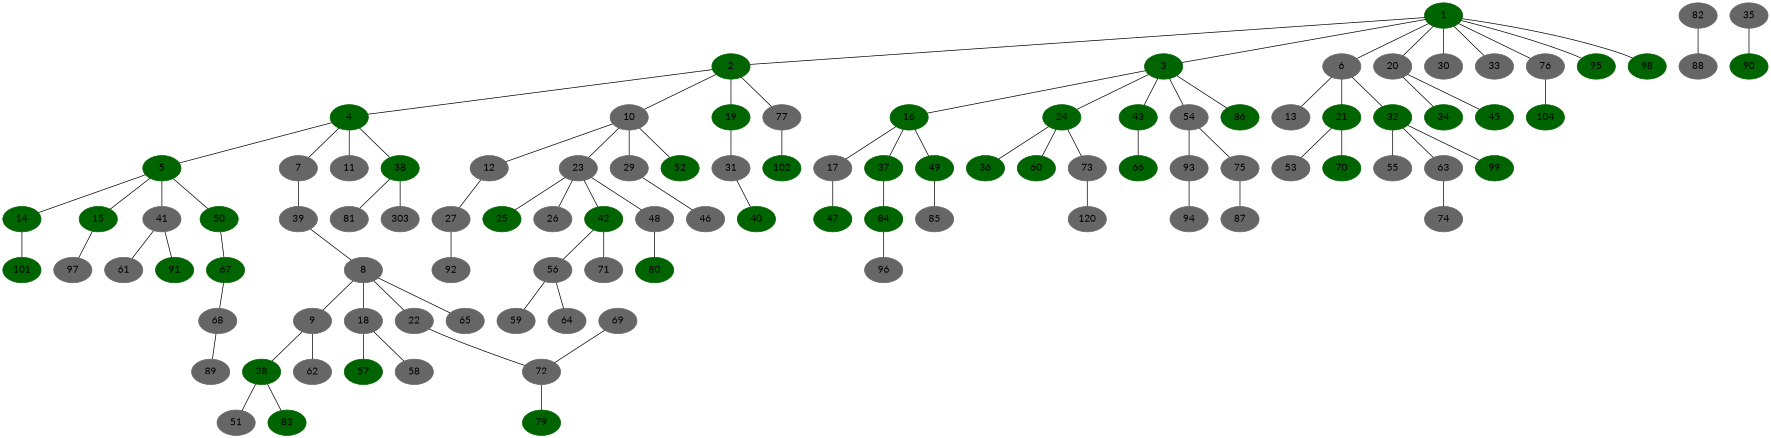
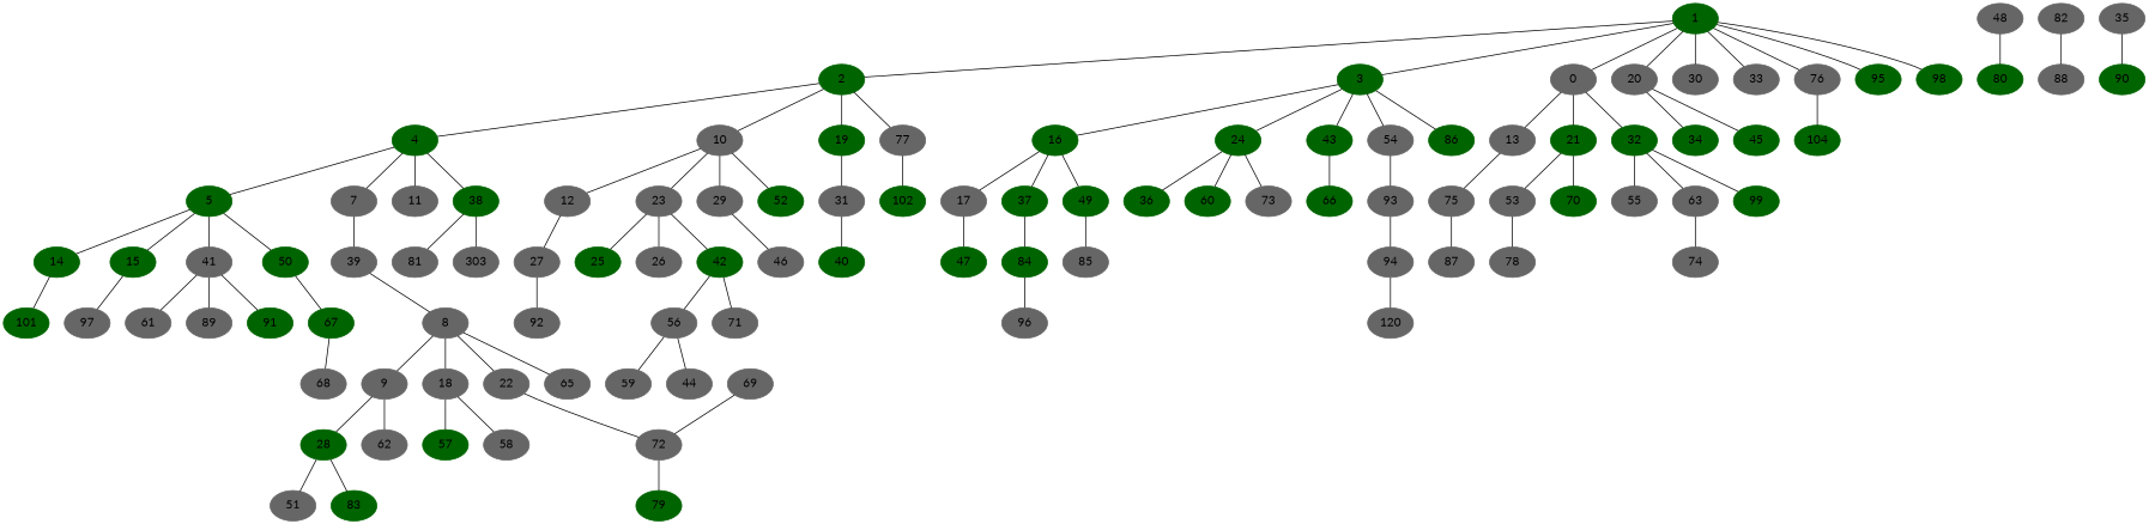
  graph {
    fontname=Lato
    node [color=gray40 fontname=Lato style=filled]
    edge [fontname=Lato]
    1 [color=darkgreen]
    2 [color=darkgreen]
    3 [color=darkgreen]
-   6
+   6 [label=0]
    20
    30
    33
    76
    95 [color=darkgreen]
    98 [color=darkgreen]
    4 [color=darkgreen]
    10
    19 [color=darkgreen]
    77
    16 [color=darkgreen]
    24 [color=darkgreen]
    43 [color=darkgreen]
    54
    86 [color=darkgreen]
    13
    21 [color=darkgreen]
    32 [color=darkgreen]
    34 [color=darkgreen]
    45 [color=darkgreen]
    104 [color=darkgreen]
    5 [color=darkgreen]
    7
    11
    38 [color=darkgreen]
    12
    23
    29
    52 [color=darkgreen]
    31
    102 [color=darkgreen]
    17
    37 [color=darkgreen]
    49 [color=darkgreen]
    36 [color=darkgreen]
    60 [color=darkgreen]
    73
    66 [color=darkgreen]
    93
    14 [color=darkgreen]
    15 [color=darkgreen]
    41
    50 [color=darkgreen]
    39
    81
    n50 [label=303]
    101 [color=darkgreen]
    97
    61
    89
    91 [color=darkgreen]
    67 [color=darkgreen]
    75
    53
    70 [color=darkgreen]
    55
    63
    99 [color=darkgreen]
    8
    9
    18
    22
    65
    69
    72
    28 [color=darkgreen]
    62
    57 [color=darkgreen]
    58
    51
    83 [color=darkgreen]
    27
    25 [color=darkgreen]
    26
    42 [color=darkgreen]
    48
    46
    92
    87
    82
    88
    47 [color=darkgreen]
    84 [color=darkgreen]
    85
    40 [color=darkgreen]
+   78
    90 [color=darkgreen]
    35
    56
    71
    80 [color=darkgreen]
    n96 [label=120]
    74
    96
    59
-   64
+   64 [label=44]
    68
    94
    79 [color=darkgreen]
    1 -- 2
    1 -- 3
    1 -- 6
    1 -- 20
    1 -- 30
    1 -- 33
    1 -- 76
    1 -- 95
    1 -- 98
    2 -- 4
    2 -- 10
    2 -- 19
    2 -- 77
    3 -- 16
    3 -- 24
    3 -- 43
    3 -- 54
    3 -- 86
    6 -- 13
    6 -- 21
    6 -- 32
    20 -- 34
    20 -- 45
    76 -- 104
    4 -- 5
    4 -- 7
    4 -- 11
    4 -- 38
    10 -- 12
    10 -- 23
    10 -- 29
    10 -- 52
    19 -- 31
    77 -- 102
    16 -- 17
    16 -- 37
    16 -- 49
    24 -- 36
    24 -- 60
    24 -- 73
    43 -- 66
    54 -- 93
-   54 -- 75
+   13 -- 75
    21 -- 53
    21 -- 70
    32 -- 55
    32 -- 63
    32 -- 99
    5 -- 14
    5 -- 15
    5 -- 41
    5 -- 50
    7 -- 39
    38 -- 81
    38 -- n50
    12 -- 27
    23 -- 25
    23 -- 26
    23 -- 42
-   23 -- 48
    29 -- 46
    31 -- 40
    17 -- 47
    37 -- 84
    49 -- 85
-   73 -- n96
+   94 -- n96
    93 -- 94
    14 -- 101
    15 -- 97
    41 -- 61
-   68 -- 89
+   41 -- 89
    41 -- 91
    50 -- 67
    39 -- 8
    67 -- 68
    75 -- 87
+   53 -- 78
    63 -- 74
    8 -- 9
    8 -- 18
    8 -- 22
    8 -- 65
    9 -- 28
    9 -- 62
    18 -- 57
    18 -- 58
    22 -- 72
    69 -- 72
    72 -- 79
    28 -- 51
    28 -- 83
    27 -- 92
    42 -- 56
    42 -- 71
    48 -- 80
    82 -- 88
    84 -- 96
    35 -- 90
    56 -- 59
    56 -- 64
  }
